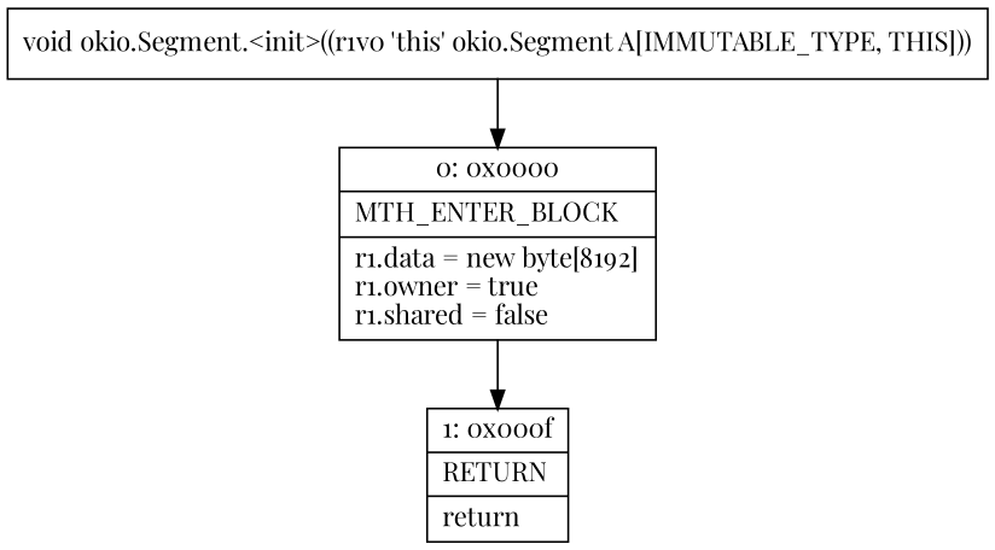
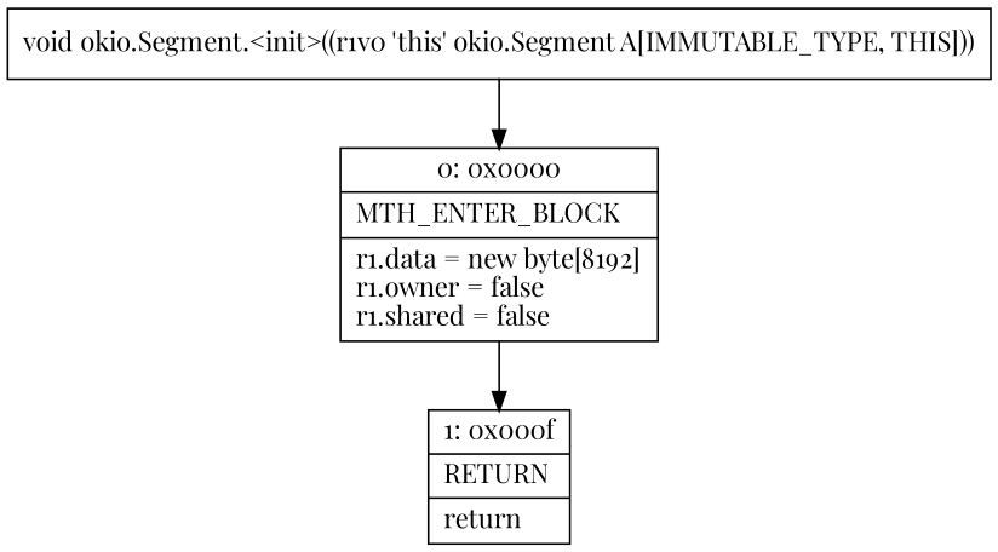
  digraph {
    fontname="Playfair Display"
    node [shape=record fontname="Playfair Display"]
    edge [fontname="Playfair Display"]
-   n1 [label="{0\:\ 0x0000|MTH_ENTER_BLOCK\l|r1.data = new byte[8192]\lr1.owner = true\lr1.shared = false\l}"]
+   n1 [label="{0\:\ 0x0000|MTH_ENTER_BLOCK\l|r1.data = new byte[8192]\lr1.owner = false\lr1.shared = false\l}"]
    n2 [label="{1\:\ 0x000f|RETURN\l|return\l}"]
    n3 [label="{void okio.Segment.\<init\>((r1v0 'this' okio.Segment A[IMMUTABLE_TYPE, THIS])) }"]
    n1 -> n2
    n3 -> n1
  }
